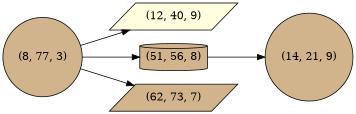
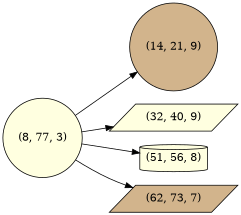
  digraph {
    rankdir=LR
    node [fillcolor=tan shape=circle style=filled]
    n1 [label="(14, 21, 9)"]
-   "(8, 77, 3)"
-   "(32, 40, 9)" [fillcolor=lightyellow shape=parallelogram label="(12, 40, 9)"]
-   "(51, 56, 8)" [shape=cylinder]
+   "(8, 77, 3)" [fillcolor=lightyellow]
+   "(32, 40, 9)" [fillcolor=lightyellow shape=parallelogram]
+   "(51, 56, 8)" [fillcolor=lightyellow shape=cylinder]
    n5 [label="(62, 73, 7)" shape=parallelogram]
-   "(51, 56, 8)" -> n1
+   "(8, 77, 3)" -> n1
    "(8, 77, 3)" -> "(32, 40, 9)"
    "(8, 77, 3)" -> "(51, 56, 8)"
    "(8, 77, 3)" -> n5
  }
